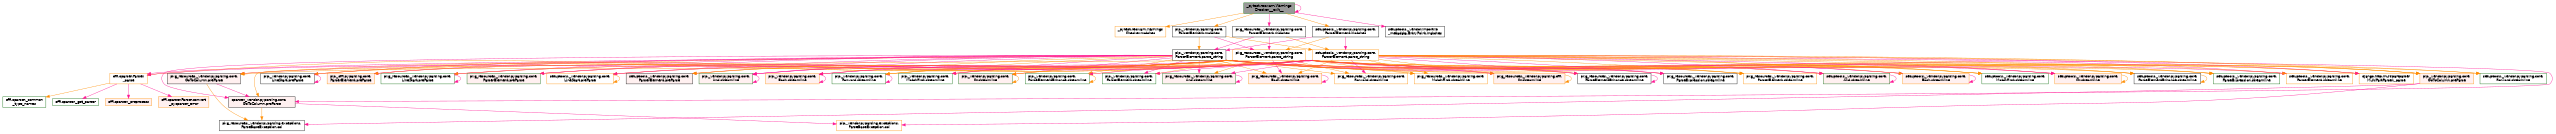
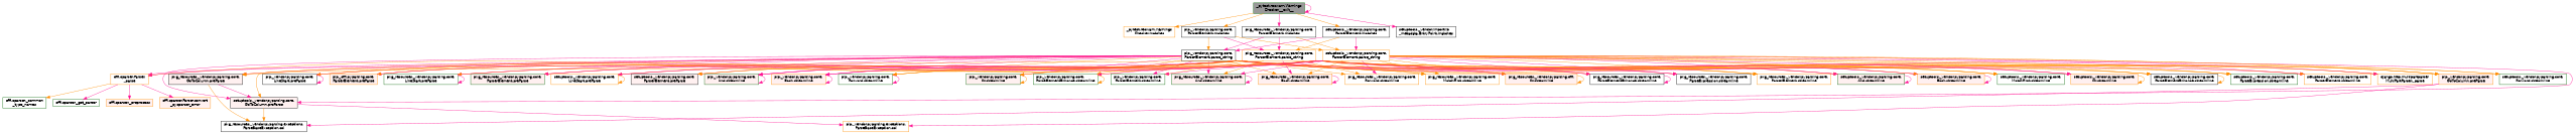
  digraph {
    rankdir=TB
    node [color=darkorange fillcolor=white fontname=Helvetica fontsize=10 shape=box style=filled]
    edge [color=darkorange fontname=Helvetica fontsize=10 labelfontname=Helvetica labelfontsize=10 style=solid]
    n1 [color=darkgreen fillcolor=grey60 fontcolor=black height=0.2 label="_pytest.recwarn.Warnings\lChecker.__exit__" width=0.4]
    n2 [height=0.2 label="_pytest.recwarn.Warnings\lChecker.matches" width=0.4]
    n3 [color=black height=0.2 label="pip._vendor.pyparsing.core.\lParserElement.matches" width=0.4]
    n4 [color=black height=0.2 label="pkg_resources._vendor.pyparsing.core.\lParserElement.matches" width=0.4]
    n5 [color=black height=0.2 label="setuptools._vendor.importlib\l_metadata.EntryPoint.matches" width=0.4]
    n6 [color=black height=0.2 label="setuptools._vendor.pyparsing.core.\lParserElement.matches" width=0.4]
    n7 [color=black height=0.2 label="pip._vendor.pyparsing.core.\lParserElement.parse_string" width=0.4]
    n8 [height=0.2 label="pkg_resources._vendor.pyparsing.core.\lParserElement.parse_string" width=0.4]
    n9 [height=0.2 label="setuptools._vendor.pyparsing.core.\lParserElement.parse_string" width=0.4]
    n10 [height=0.2 label="cffi.cparser.Parser.\l_parse" width=0.4]
    n11 [height=0.2 label="django.http.multipartparser.\lMultiPartParser._parse" width=0.4]
    n12 [fillcolor="#FFF0F0" height=0.2 label="pip._vendor.pyparsing.core.\lGoToColumn.preParse" width=0.4]
    n13 [color=black height=0.2 label="pip._vendor.pyparsing.core.\lLineStart.preParse" width=0.4]
    n14 [fillcolor="#FFF0F0" height=0.2 label="pip._cffi.pyparsing.core.\lParserElement.preParse" width=0.4]
    n15 [color=black fillcolor="#FFF0F0" height=0.2 label="pkg_resources._vendor.pyparsing.core.\lGoToColumn.preParse" width=0.4]
    n16 [color=darkgreen height=0.2 label="pkg_resources._vendor.pyparsing.core.\lLineStart.preParse" width=0.4]
    n17 [color=darkgreen fillcolor="#FFF0F0" height=0.2 label="pkg_resources._vendor.pyparsing.core.\lParserElement.preParse" width=0.4]
-   n18 [color=black fillcolor="#FFF0F0" height=0.2 label="cparser._vendor.pyparsing.core.\lGoToColumn.preParse" width=0.4]
+   n18 [color=black fillcolor="#FFF0F0" height=0.2 label="setuptools._vendor.pyparsing.core.\lGoToColumn.preParse" width=0.4]
    n19 [height=0.2 label="setuptools._vendor.pyparsing.core.\lLineStart.preParse" width=0.4]
    n20 [color=black fillcolor="#FFF0F0" height=0.2 label="setuptools._vendor.pyparsing.core.\lParserElement.preParse" width=0.4]
    n21 [color=darkgreen fillcolor="#FFF0F0" height=0.2 label="pip._vendor.pyparsing.core.\lAnd.streamline" width=0.4]
    n22 [fillcolor="#FFF0F0" height=0.2 label="pip._vendor.pyparsing.core.\lEach.streamline" width=0.4]
    n23 [color=darkgreen height=0.2 label="pip._vendor.pyparsing.core.\lForward.streamline" width=0.4]
-   n24 [color=darkgreen height=0.2 label="pip._vendor.pyparsing.core.\lMatchFirst.streamline" width=0.4]
    n25 [color=darkgreen fillcolor="#FFF0F0" height=0.2 label="pip._vendor.pyparsing.core.\lOr.streamline" width=0.4]
    n26 [color=darkgreen height=0.2 label="pip._vendor.pyparsing.core.\lParseElementEnhance.streamline" width=0.4]
    n27 [color=darkgreen height=0.2 label="pip._vendor.pyparsing.core.\lParserElement.streamline" width=0.4]
    n28 [color=darkgreen fillcolor="#FFF0F0" height=0.2 label="pkg_resources._vendor.pyparsing.core.\lAnd.streamline" width=0.4]
    n29 [fillcolor="#FFF0F0" height=0.2 label="pkg_resources._vendor.pyparsing.core.\lEach.streamline" width=0.4]
    n30 [height=0.2 label="pkg_resources._vendor.pyparsing.core.\lForward.streamline" width=0.4]
    n31 [height=0.2 label="pkg_resources._vendor.pyparsing.core.\lMatchFirst.streamline" width=0.4]
    n32 [fillcolor="#FFF0F0" height=0.2 label="pkg_resources._vendor.pyparsing.cffi.\lOr.streamline" width=0.4]
    n33 [color=black height=0.2 label="pkg_resources._vendor.pyparsing.core.\lParseElementEnhance.streamline" width=0.4]
    n34 [color=black height=0.2 label="pkg_resources._vendor.pyparsing.core.\lParseExpression.streamline" width=0.4]
    n35 [height=0.2 label="pkg_resources._vendor.pyparsing.core.\lParserElement.streamline" width=0.4]
    n36 [color=darkgreen fillcolor="#FFF0F0" height=0.2 label="setuptools._vendor.pyparsing.core.\lAnd.streamline" width=0.4]
    n37 [fillcolor="#FFF0F0" height=0.2 label="setuptools._vendor.pyparsing.core.\lEach.streamline" width=0.4]
    n38 [color=darkgreen height=0.2 label="setuptools._vendor.pyparsing.core.\lMatchFirst.streamline" width=0.4]
    n39 [fillcolor="#FFF0F0" height=0.2 label="setuptools._vendor.pyparsing.core.\lOr.streamline" width=0.4]
    n40 [color=black height=0.2 label="setuptools._vendor.pyparsing.core.\lParseElementEnhance.streamline" width=0.4]
    n41 [color=darkgreen height=0.2 label="setuptools._vendor.pyparsing.core.\lParseExpression.streamline" width=0.4]
    n42 [height=0.2 label="setuptools._vendor.pyparsing.core.\lParserElement.streamline" width=0.4]
    n43 [color=darkgreen height=0.2 label="setuptools._vendor.pyparsing.core.\lForward.streamline" width=0.4]
    n44 [color=darkgreen height=0.2 label="cffi.cparser._common\l_type_names" width=0.4]
    n45 [color=darkgreen height=0.2 label="cffi.cparser._get_parser" width=0.4]
    n46 [fillcolor="#FFF0F0" height=0.2 label="cffi.cparser._preprocess" width=0.4]
    n47 [fillcolor="#FFF0F0" height=0.2 label="cffi.cparser.Parser.convert\l_pycparser_error" width=0.4]
    n48 [height=0.2 label="pip._vendor.pyparsing.exceptions.\lParseBaseException.col" width=0.4]
    n49 [color=black height=0.2 label="pkg_resources._vendor.pyparsing.exceptions.\lParseBaseException.col" width=0.4]
    n1 -> n1 [color=deeppink]
    n1 -> n2
    n1 -> n3
    n1 -> n4 [color=deeppink]
    n1 -> n5 [color=deeppink]
    n1 -> n6
    n3 -> n7
    n3 -> n8 [color=deeppink]
    n3 -> n9
    n4 -> n7 [color=deeppink]
    n4 -> n8 [color=deeppink]
    n4 -> n9
    n6 -> n7 [color=deeppink]
    n6 -> n8
    n6 -> n9 [color=deeppink]
    n7 -> n10 [color=deeppink]
    n7 -> n11
    n7 -> n12
    n7 -> n13
    n7 -> n14 [color=deeppink]
    n7 -> n15 [color=deeppink]
    n7 -> n16 [color=deeppink]
    n7 -> n17 [color=deeppink]
    n7 -> n18 [color=deeppink]
    n7 -> n19 [color=deeppink]
    n7 -> n20 [color=deeppink]
    n7 -> n21 [color=deeppink]
-   n7 -> n22
+   n7 -> n22 [color=deeppink]
    n7 -> n23
-   n7 -> n24 [color=deeppink]
    n7 -> n25 [color=deeppink]
    n7 -> n26
    n7 -> n27 [color=deeppink]
    n7 -> n28 [color=deeppink]
    n7 -> n29
    n7 -> n30
    n7 -> n31
    n7 -> n32 [color=deeppink]
    n7 -> n33 [color=deeppink]
    n7 -> n34
    n7 -> n35
    n7 -> n36 [color=deeppink]
    n7 -> n37 [color=deeppink]
    n7 -> n38
    n7 -> n39
    n7 -> n40
    n7 -> n41
    n7 -> n42 [color=deeppink]
    n8 -> n10
    n8 -> n11
    n8 -> n12
    n8 -> n13 [color=deeppink]
    n8 -> n14 [color=deeppink]
    n8 -> n15
    n8 -> n16 [color=deeppink]
    n8 -> n17
    n8 -> n18
    n8 -> n19
    n8 -> n20
    n8 -> n21 [color=deeppink]
    n8 -> n22 [color=deeppink]
    n8 -> n23
-   n8 -> n24
    n8 -> n25
    n8 -> n26
    n8 -> n27
    n8 -> n28
    n8 -> n29 [color=deeppink]
    n8 -> n30
    n8 -> n31
    n8 -> n32 [color=deeppink]
    n8 -> n33
    n8 -> n34 [color=deeppink]
    n8 -> n35
    n8 -> n36
    n8 -> n37 [color=deeppink]
    n8 -> n38
    n8 -> n39 [color=deeppink]
    n8 -> n40
    n8 -> n41
    n8 -> n42 [color=deeppink]
    n8 -> n43
    n9 -> n10 [color=deeppink]
    n9 -> n11 [color=deeppink]
    n9 -> n12
    n9 -> n13
    n9 -> n14
    n9 -> n15
    n9 -> n16
    n9 -> n17 [color=deeppink]
    n9 -> n18 [color=deeppink]
    n9 -> n19 [color=deeppink]
    n9 -> n20
    n9 -> n21 [color=deeppink]
    n9 -> n22 [color=deeppink]
    n9 -> n23
-   n9 -> n24 [color=deeppink]
    n9 -> n25
    n9 -> n26 [color=deeppink]
    n9 -> n27 [color=deeppink]
    n9 -> n28 [color=deeppink]
    n9 -> n29
    n9 -> n30 [color=deeppink]
    n9 -> n31
    n9 -> n32
    n9 -> n33 [color=deeppink]
    n9 -> n34 [color=deeppink]
    n9 -> n35
    n9 -> n36 [color=deeppink]
    n9 -> n37
    n9 -> n38
    n9 -> n39 [color=deeppink]
    n9 -> n40
    n9 -> n41
    n9 -> n42
    n9 -> n43
    n10 -> n44
    n10 -> n45 [color=deeppink]
    n10 -> n46 [color=deeppink]
    n10 -> n47 [color=deeppink]
    n12 -> n48 [color=deeppink]
    n12 -> n49 [color=deeppink]
    n13 -> n13 [color=deeppink]
    n15 -> n18 [color=deeppink]
    n15 -> n49
    n16 -> n16 [color=deeppink]
    n18 -> n48 [color=deeppink]
    n18 -> n49
    n19 -> n19
    n21 -> n21 [color=deeppink]
    n22 -> n22 [color=deeppink]
    n23 -> n23 [color=deeppink]
    n25 -> n25
    n26 -> n26
    n28 -> n28 [color=deeppink]
    n29 -> n29 [color=deeppink]
    n32 -> n32
    n33 -> n33 [color=deeppink]
    n36 -> n36 [color=deeppink]
    n37 -> n37 [color=deeppink]
    n39 -> n39
    n40 -> n40
  }
